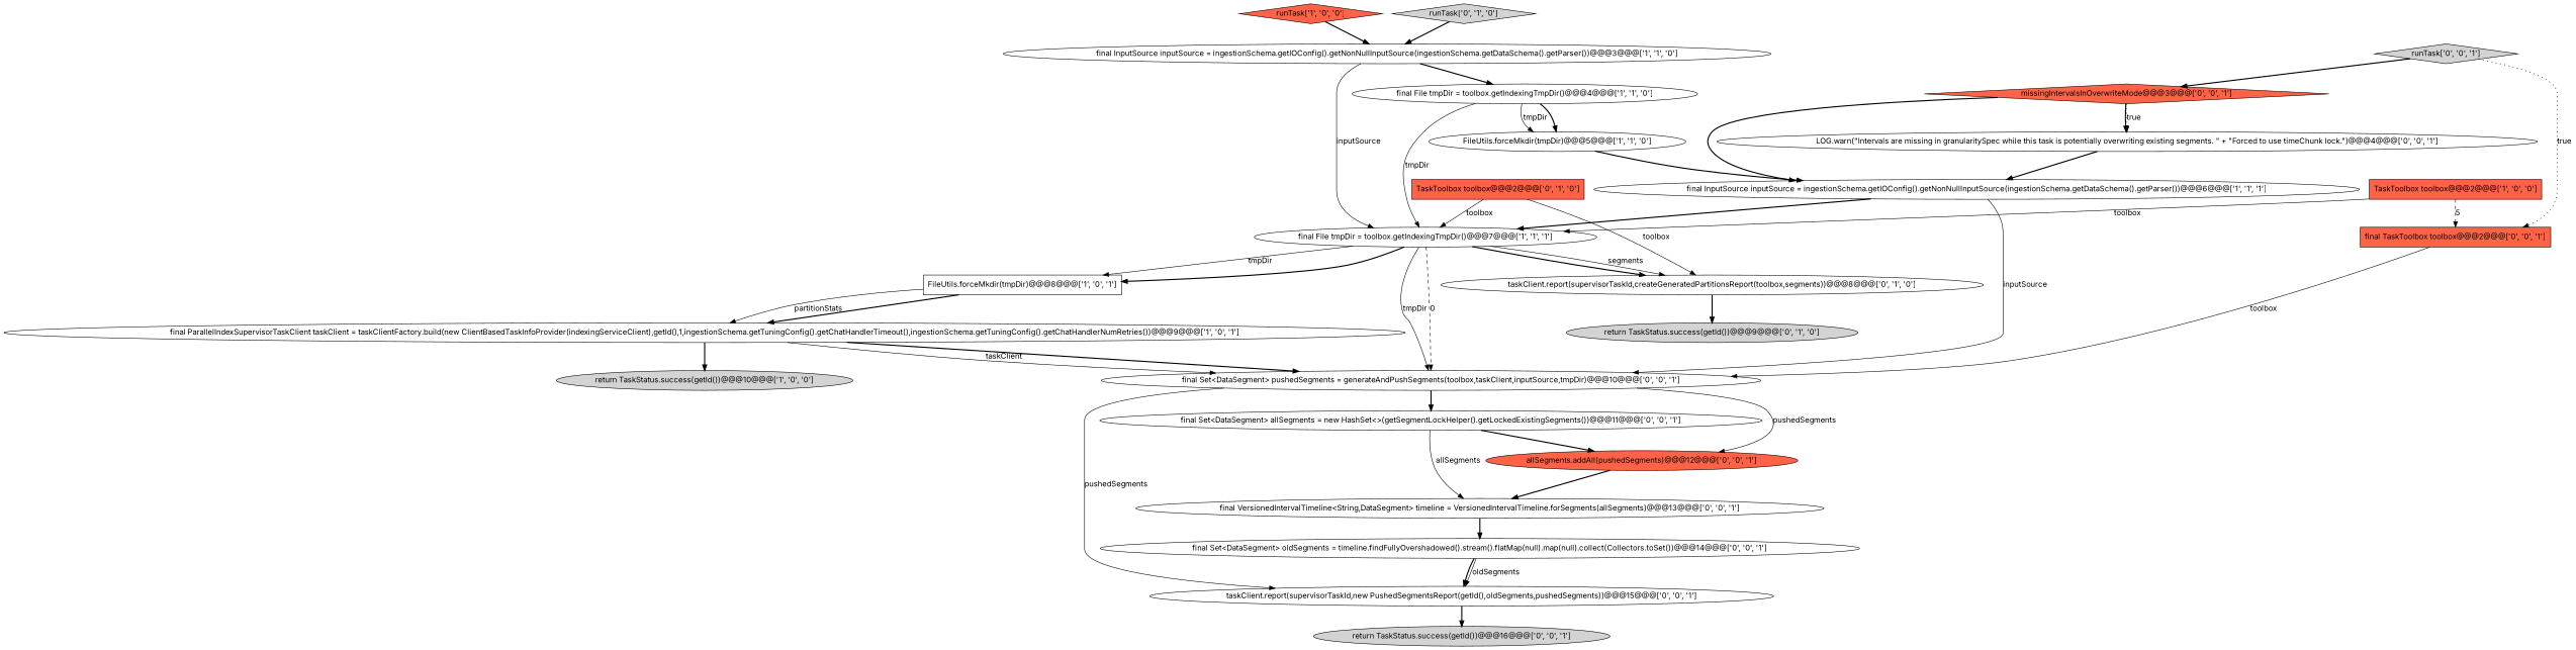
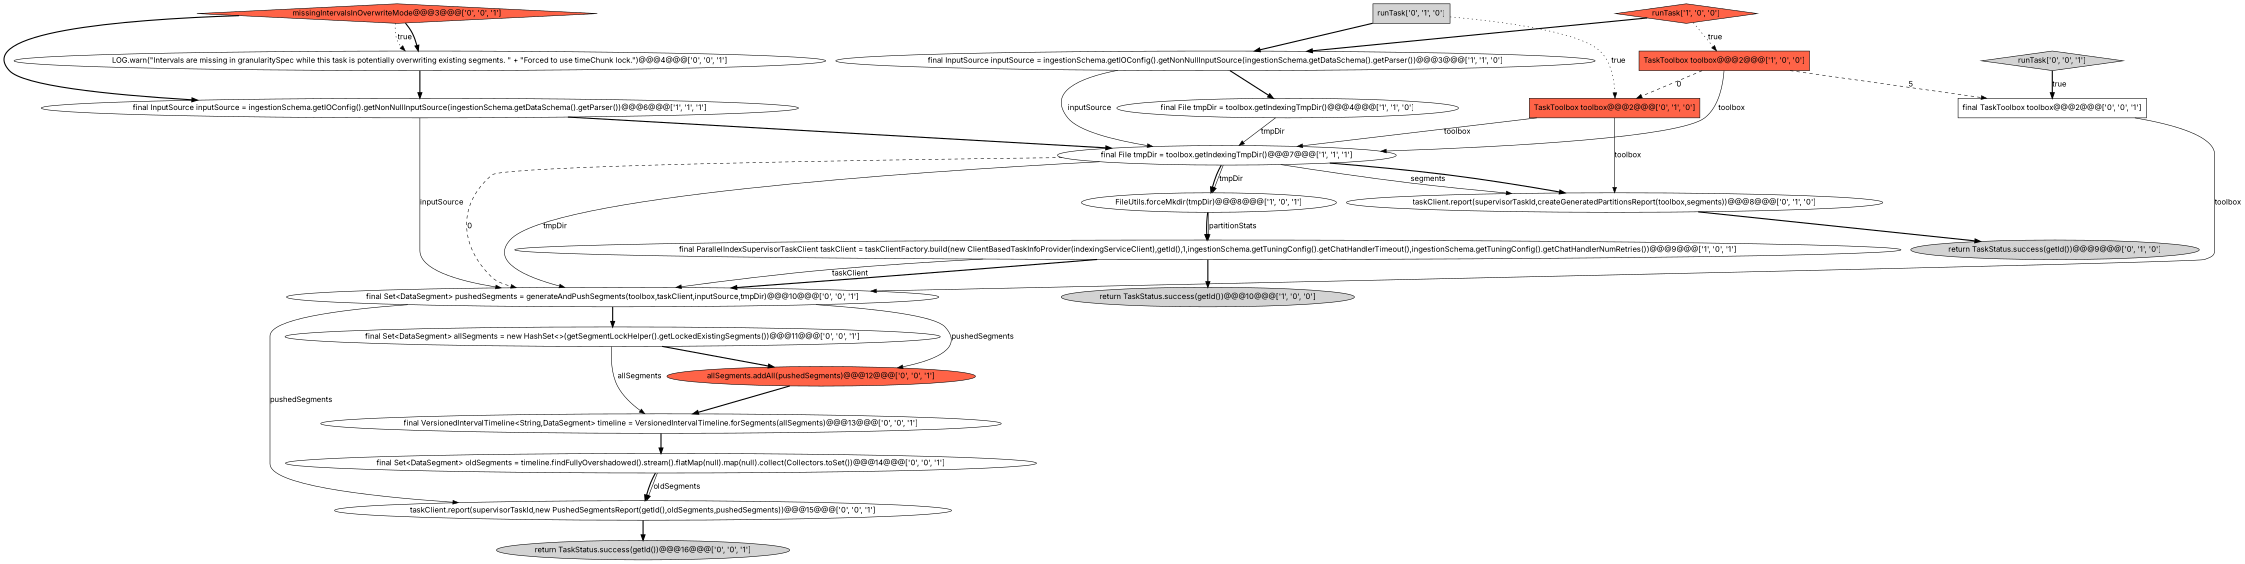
  digraph {
    fontname=Inter
    node [fillcolor=white fontname=Inter shape=ellipse style=filled]
    edge [fontname=Inter style=bold]
    n1 [label="taskClient.report(supervisorTaskId,createGeneratedPartitionsReport(toolbox,segments))@@@8@@@['0', '1', '0']"]
    n2 [fillcolor=lightgray label="return TaskStatus.success(getId())@@@9@@@['0', '1', '0']"]
    n3 [label="LOG.warn(\"Intervals are missing in granularitySpec while this task is potentially overwriting existing segments. \" + \"Forced to use timeChunk lock.\")@@@4@@@['0', '0', '1']"]
    n4 [label="final InputSource inputSource = ingestionSchema.getIOConfig().getNonNullInputSource(ingestionSchema.getDataSchema().getParser())@@@6@@@['1', '1', '1']"]
    n5 [label="final File tmpDir = toolbox.getIndexingTmpDir()@@@7@@@['1', '1', '1']"]
    n6 [label="final Set<DataSegment> pushedSegments = generateAndPushSegments(toolbox,taskClient,inputSource,tmpDir)@@@10@@@['0', '0', '1']"]
-   n7 [label="FileUtils.forceMkdir(tmpDir)@@@8@@@['1', '0', '1']" shape=box]
+   n7 [label="FileUtils.forceMkdir(tmpDir)@@@8@@@['1', '0', '1']"]
    n8 [label="final ParallelIndexSupervisorTaskClient taskClient = taskClientFactory.build(new ClientBasedTaskInfoProvider(indexingServiceClient),getId(),1,ingestionSchema.getTuningConfig().getChatHandlerTimeout(),ingestionSchema.getTuningConfig().getChatHandlerNumRetries())@@@9@@@['1', '0', '1']"]
    n9 [fillcolor=lightgray label="return TaskStatus.success(getId())@@@10@@@['1', '0', '0']"]
    n10 [fillcolor=tomato label="missingIntervalsInOverwriteMode@@@3@@@['0', '0', '1']" shape=diamond]
    n11 [label="final VersionedIntervalTimeline<String,DataSegment> timeline = VersionedIntervalTimeline.forSegments(allSegments)@@@13@@@['0', '0', '1']"]
    n12 [label="final Set<DataSegment> oldSegments = timeline.findFullyOvershadowed().stream().flatMap(null).map(null).collect(Collectors.toSet())@@@14@@@['0', '0', '1']"]
    n13 [label="taskClient.report(supervisorTaskId,new PushedSegmentsReport(getId(),oldSegments,pushedSegments))@@@15@@@['0', '0', '1']"]
    n14 [fillcolor=tomato label="TaskToolbox toolbox@@@2@@@['0', '1', '0']" shape=box]
    n15 [fillcolor=lightgray label="return TaskStatus.success(getId())@@@16@@@['0', '0', '1']"]
    n16 [fillcolor=tomato label="TaskToolbox toolbox@@@2@@@['1', '0', '0']" shape=box]
-   n17 [fillcolor=tomato label="final TaskToolbox toolbox@@@2@@@['0', '0', '1']" shape=box]
+   n17 [label="final TaskToolbox toolbox@@@2@@@['0', '0', '1']" shape=box]
    n18 [fillcolor=tomato label="runTask['1', '0', '0']" shape=diamond]
    n19 [label="final InputSource inputSource = ingestionSchema.getIOConfig().getNonNullInputSource(ingestionSchema.getDataSchema().getParser())@@@3@@@['1', '1', '0']"]
    n20 [label="final File tmpDir = toolbox.getIndexingTmpDir()@@@4@@@['1', '1', '0']"]
-   n21 [label="FileUtils.forceMkdir(tmpDir)@@@5@@@['1', '1', '0']"]
    n22 [fillcolor=tomato label="allSegments.addAll(pushedSegments)@@@12@@@['0', '0', '1']"]
    n23 [label="final Set<DataSegment> allSegments = new HashSet<>(getSegmentLockHelper().getLockedExistingSegments())@@@11@@@['0', '0', '1']"]
    n24 [fillcolor=lightgray label="runTask['0', '0', '1']" shape=diamond]
-   n25 [fillcolor=lightgray label="runTask['0', '1', '0']" shape=diamond]
+   n25 [fillcolor=lightgray label="runTask['0', '1', '0']" shape=box]
    n1 -> n2
    n3 -> n4
    n4 -> n5
    n4 -> n6 [label=inputSource style=solid]
    n5 -> n1
    n5 -> n1 [label=segments style=solid]
    n5 -> n6 [label=0 style=dashed]
    n5 -> n6 [label=tmpDir style=solid]
    n5 -> n7
    n5 -> n7 [label=tmpDir style=solid]
    n6 -> n13 [label=pushedSegments style=solid]
    n6 -> n22 [label=pushedSegments style=solid]
    n6 -> n23
    n7 -> n8
    n7 -> n8 [label=partitionStats style=solid]
    n8 -> n6
    n8 -> n6 [label=taskClient style=solid]
    n8 -> n9
    n10 -> n3 [label=true style=dotted]
    n10 -> n3
    n10 -> n4
    n11 -> n12
    n12 -> n13 [label=oldSegments style=solid]
    n12 -> n13
    n13 -> n15
    n14 -> n1 [label=toolbox style=solid]
    n14 -> n5 [label=toolbox style=solid]
    n16 -> n5 [label=toolbox style=solid]
+   n16 -> n14 [label=0 style=dashed]
    n16 -> n17 [label=5 style=dashed]
    n17 -> n6 [label=toolbox style=solid]
+   n18 -> n16 [label=true style=dotted]
    n18 -> n19
    n19 -> n5 [label=inputSource style=solid]
    n19 -> n20
    n20 -> n5 [label=tmpDir style=solid]
-   n20 -> n21
-   n20 -> n21 [label=tmpDir style=solid]
-   n21 -> n4
    n22 -> n11
    n23 -> n11 [label=allSegments style=solid]
    n23 -> n22
-   n24 -> n10
-   n24 -> n17 [label=true style=dotted]
+   n24 -> n17 [label=true]
+   n25 -> n14 [label=true style=dotted]
    n25 -> n19
  }
